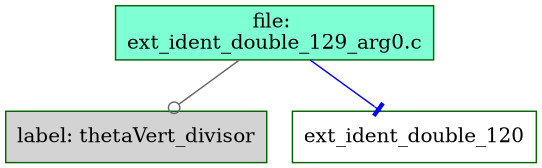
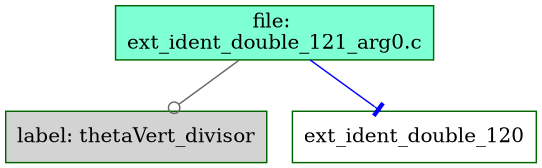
  digraph {
    node [color=darkgreen shape=box style=filled]
-   n1 [fillcolor=aquamarine label="file: \next_ident_double_129_arg0.c"]
+   n1 [fillcolor=aquamarine label="file: \next_ident_double_121_arg0.c"]
    n2 [fillcolor=lightgrey label="label: thetaVert_divisor"]
    n3 [fillcolor=white label=ext_ident_double_120]
    n1 -> n2 [arrowhead=odot color=gray40]
    n1 -> n3 [arrowhead=tee color=blue]
  }
